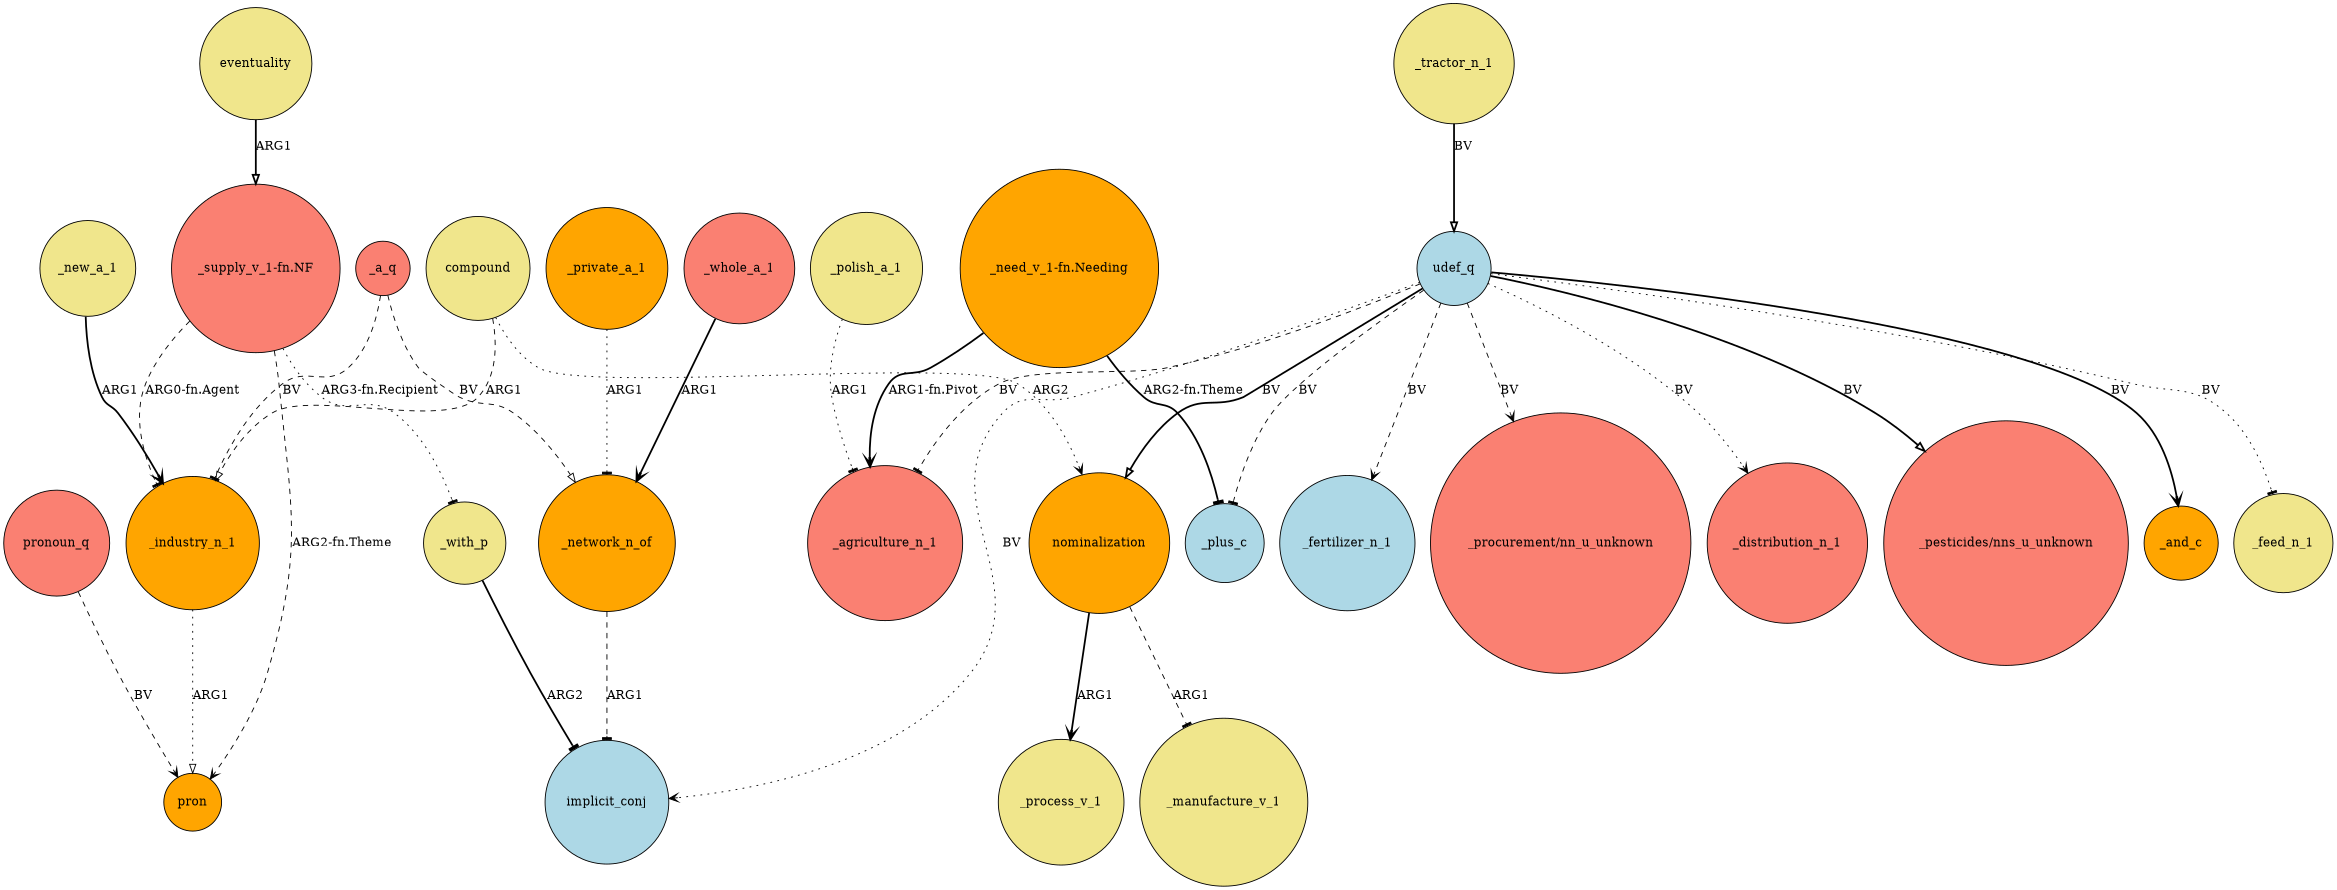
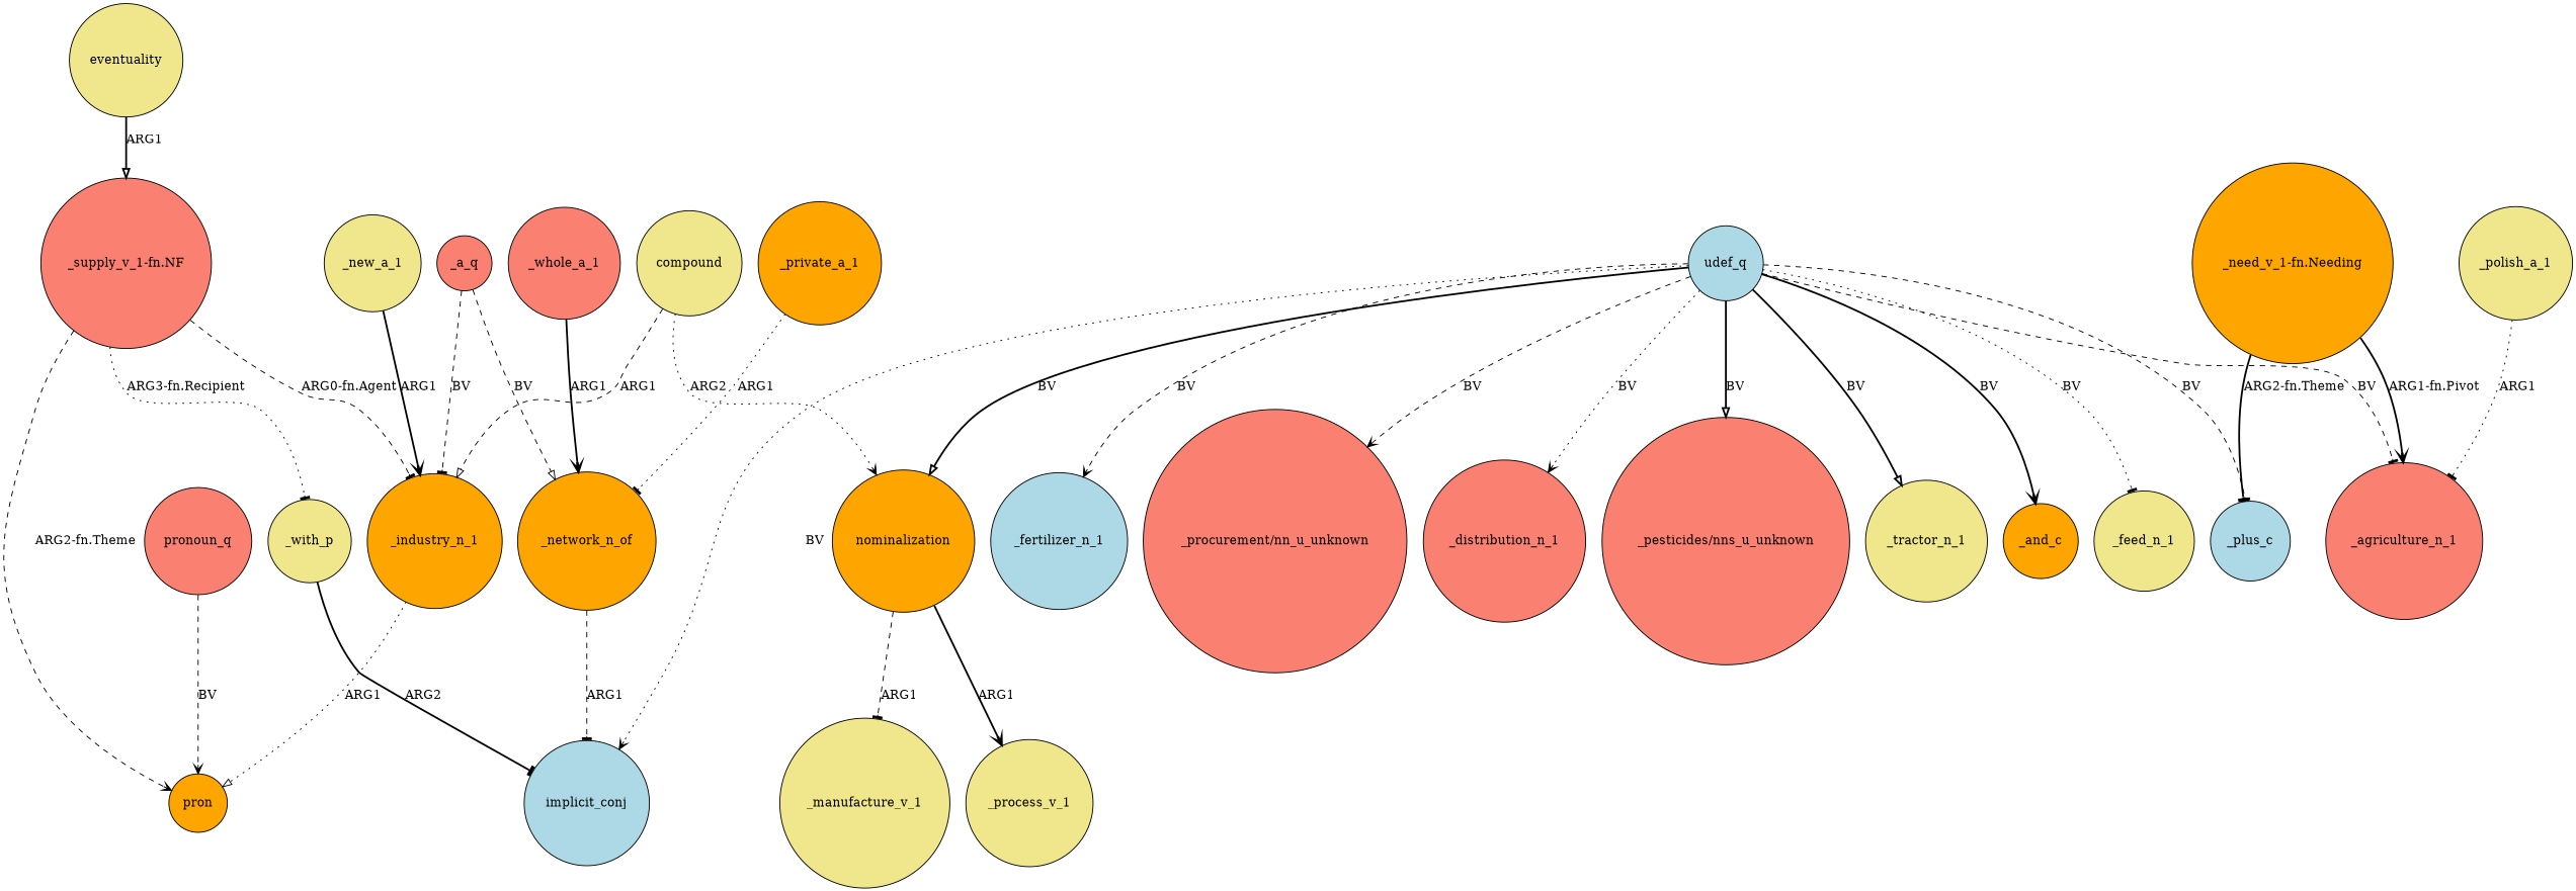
  digraph {
    node [fillcolor=khaki shape=circle style=filled]
    edge [arrowhead=tee style=dashed]
    udef_q [fillcolor=lightblue]
    _feed_n_1
    _fertilizer_n_1 [fillcolor=lightblue]
    "_procurement/nn_u_unknown" [fillcolor=salmon]
    nominalization [fillcolor=orange]
    _plus_c [fillcolor=lightblue]
    implicit_conj [fillcolor=lightblue]
    _distribution_n_1 [fillcolor=salmon]
    "_pesticides/nns_u_unknown" [fillcolor=salmon]
    _tractor_n_1
    _agriculture_n_1 [fillcolor=salmon]
    _and_c [fillcolor=orange]
    _process_v_1
    _manufacture_v_1
    "_supply_v_1-fn.NF" [fillcolor=salmon]
    _with_p
    pron [fillcolor=orange]
    _industry_n_1 [fillcolor=orange]
    _network_n_of [fillcolor=orange]
    compound
    _a_q [fillcolor=salmon]
    _whole_a_1 [fillcolor=salmon]
    pronoun_q [fillcolor=salmon]
    _polish_a_1
    _new_a_1
    "_need_v_1-fn.Needing" [fillcolor=orange]
    _private_a_1 [fillcolor=orange]
    eventuality
    udef_q -> _feed_n_1 [label=BV style=dotted]
    udef_q -> _fertilizer_n_1 [arrowhead=vee label=BV]
    udef_q -> "_procurement/nn_u_unknown" [arrowhead=vee label=BV]
    udef_q -> nominalization [arrowhead=onormal label=BV style=bold]
    udef_q -> _plus_c [label=BV]
    udef_q -> implicit_conj [arrowhead=vee label=BV style=dotted]
    udef_q -> _distribution_n_1 [arrowhead=vee label=BV style=dotted]
    udef_q -> "_pesticides/nns_u_unknown" [arrowhead=onormal label=BV style=bold]
-   _tractor_n_1 -> udef_q [arrowhead=onormal label=BV style=bold]
+   udef_q -> _tractor_n_1 [arrowhead=onormal label=BV style=bold]
    udef_q -> _agriculture_n_1 [label=BV]
    udef_q -> _and_c [arrowhead=vee label=BV style=bold]
    nominalization -> _process_v_1 [arrowhead=vee label=ARG1 style=bold]
    nominalization -> _manufacture_v_1 [label=ARG1]
    "_supply_v_1-fn.NF" -> _with_p [label="ARG3-fn.Recipient" style=dotted]
    "_supply_v_1-fn.NF" -> pron [arrowhead=vee label="ARG2-fn.Theme"]
    "_supply_v_1-fn.NF" -> _industry_n_1 [label="ARG0-fn.Agent"]
    _with_p -> implicit_conj [label=ARG2 style=bold]
    _industry_n_1 -> pron [arrowhead=onormal label=ARG1 style=dotted]
    _network_n_of -> implicit_conj [label=ARG1]
    compound -> nominalization [arrowhead=vee label=ARG2 style=dotted]
    compound -> _industry_n_1 [arrowhead=onormal label=ARG1]
    _a_q -> _industry_n_1 [label=BV]
    _a_q -> _network_n_of [arrowhead=onormal label=BV]
    _whole_a_1 -> _network_n_of [arrowhead=vee label=ARG1 style=bold]
    pronoun_q -> pron [arrowhead=vee label=BV]
    _polish_a_1 -> _agriculture_n_1 [label=ARG1 style=dotted]
    _new_a_1 -> _industry_n_1 [arrowhead=vee label=ARG1 style=bold]
    "_need_v_1-fn.Needing" -> _plus_c [label="ARG2-fn.Theme" style=bold]
    "_need_v_1-fn.Needing" -> _agriculture_n_1 [arrowhead=vee label="ARG1-fn.Pivot" style=bold]
    _private_a_1 -> _network_n_of [label=ARG1 style=dotted]
    eventuality -> "_supply_v_1-fn.NF" [arrowhead=onormal label=ARG1 style=bold]
  }
